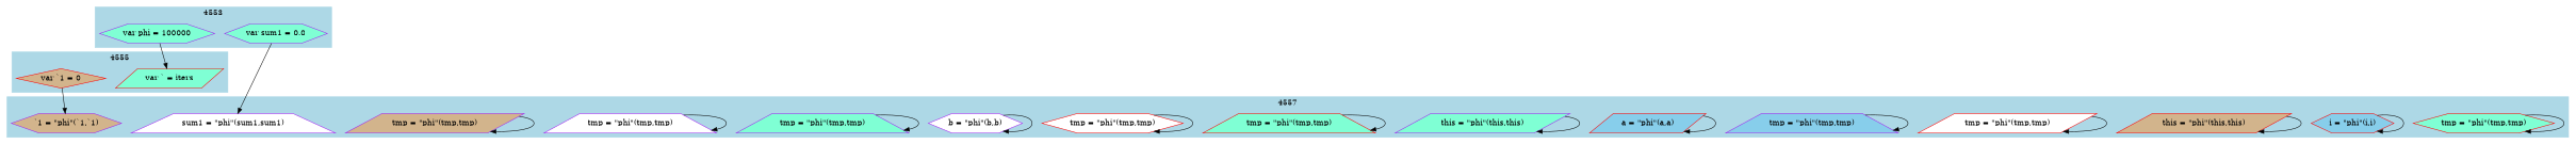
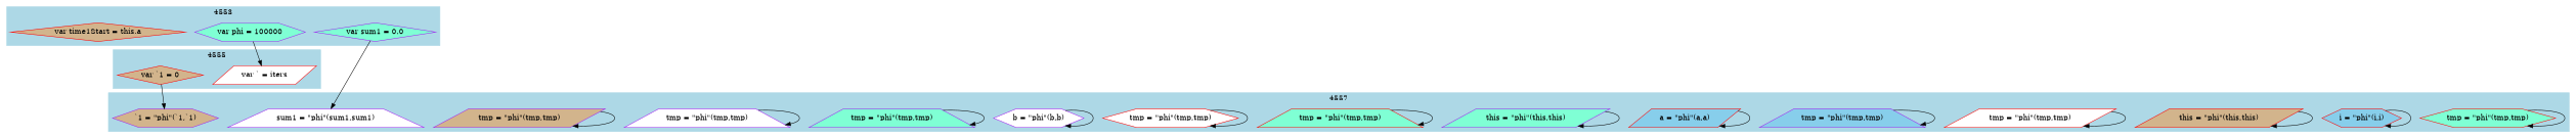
  digraph {
    node [color=red fillcolor=aquamarine shape=hexagon style=filled]
    n1 [label="tmp = \"phi\"(tmp,tmp)"]
    n2 [fillcolor=skyblue label="i = \"phi\"(i,i)"]
    n3 [fillcolor=tan label="this = \"phi\"(this,this)" shape=parallelogram]
    n4 [fillcolor=white label="tmp = \"phi\"(tmp,tmp)" shape=parallelogram]
    n5 [color=purple fillcolor=skyblue label="tmp = \"phi\"(tmp,tmp)" shape=trapezium]
    n6 [fillcolor=skyblue label="a = \"phi\"(a,a)" shape=parallelogram]
    n7 [color=purple label="this = \"phi\"(this,this)" shape=parallelogram]
    n8 [label="tmp = \"phi\"(tmp,tmp)" shape=trapezium]
    n9 [fillcolor=white label="tmp = \"phi\"(tmp,tmp)"]
    n10 [color=purple fillcolor=white label="b = \"phi\"(b,b)"]
    n11 [color=purple label="tmp = \"phi\"(tmp,tmp)" shape=trapezium]
    n12 [color=purple fillcolor=white label="tmp = \"phi\"(tmp,tmp)" shape=trapezium]
    n13 [color=purple fillcolor=tan label="tmp = \"phi\"(tmp,tmp)" shape=parallelogram]
    n14 [color=purple fillcolor=white label="sum1 = \"phi\"(sum1,sum1)" shape=trapezium]
    n15 [color=purple fillcolor=tan label="`1 = \"phi\"(`1,`1)"]
-   n16 [label="var ` = iters" shape=parallelogram]
+   n16 [fillcolor=white label="var ` = iters" shape=parallelogram]
    n17 [fillcolor=tan label="var `1 = 0" shape=diamond]
    n18 [color=purple label="var phi = 100000"]
-   n19 [color=purple label="var sum1 = 0.0"]
+   n19 [color=purple label="var sum1 = 0.0" shape=diamond]
+   n20 [fillcolor=tan label="var time1Start = this.a" shape=diamond]
    subgraph cluster_1 {
      color=lightblue
      label=4557
      style=filled
      n1
      n2
      n3
      n4
      n5
      n6
      n7
      n8
      n9
      n10
      n11
      n12
      n13
      n14
      n15
    }
    subgraph cluster_2 {
      color=lightblue
      label=4555
      style=filled
      n16
      n17
    }
    subgraph cluster_3 {
      color=lightblue
      label=4553
      style=filled
      n18
      n19
+     n20
    }
    n1 -> n1
    n2 -> n2
    n3 -> n3
    n4 -> n4
    n5 -> n5
    n6 -> n6
    n7 -> n7
    n8 -> n8
    n9 -> n9
    n10 -> n10
    n11 -> n11
    n12 -> n12
    n13 -> n13
    n17 -> n15
    n18 -> n16
    n19 -> n14
  }
